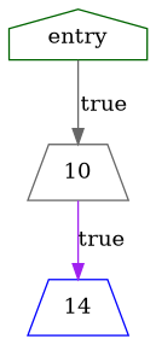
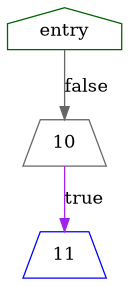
  digraph {
    node [shape=trapezium]
    n1 [color=darkgreen label=entry shape=house]
    10 [color=gray40]
-   11 [color=blue label=14]
-   n1 -> 10 [color=gray40 label=true]
+   11 [color=blue]
+   n1 -> 10 [color=gray40 label=false]
    10 -> 11 [color=purple label=true]
  }
